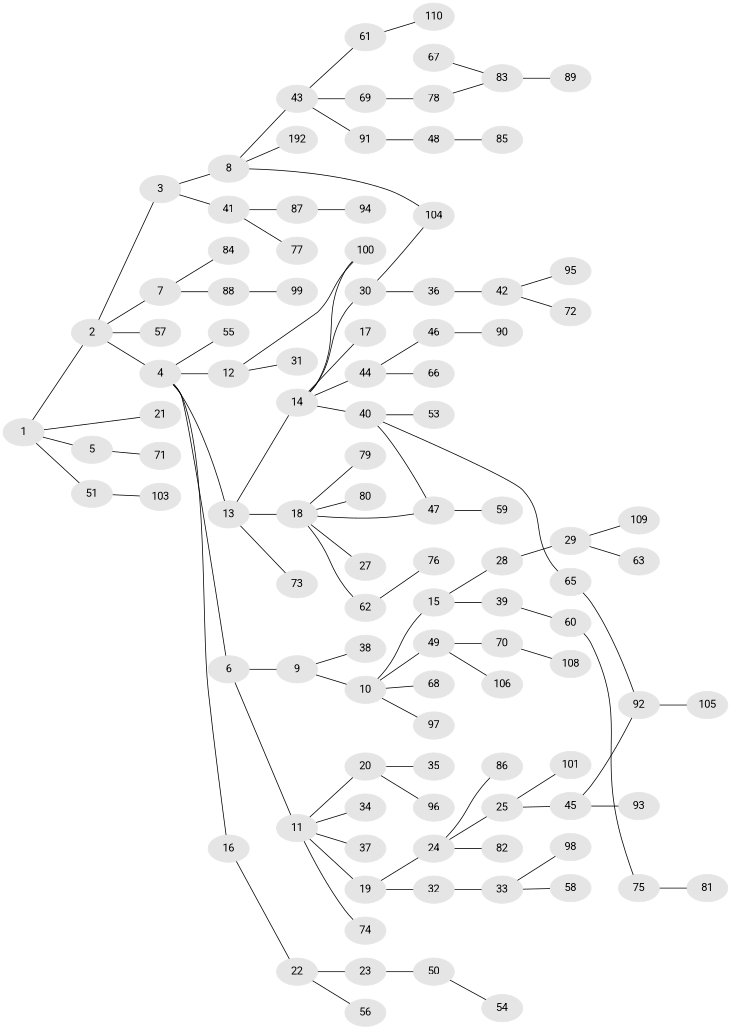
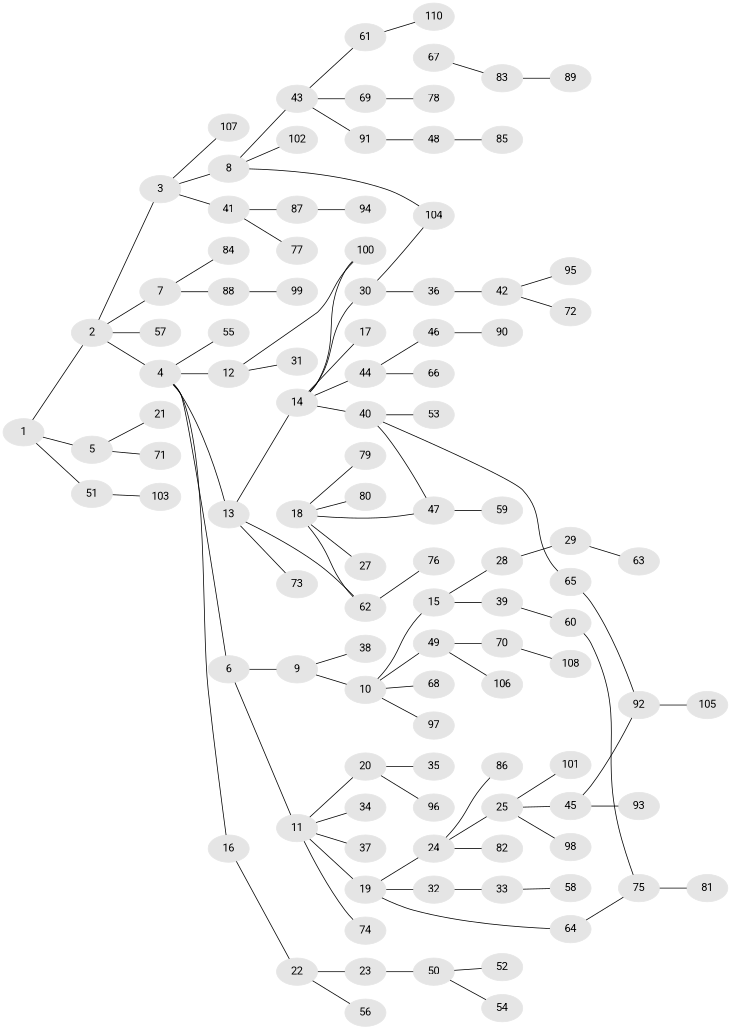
  graph {
    fontname=Roboto
    rankdir=LR
    node [color=gray90 fontname=Roboto style=filled]
    edge [fontname=Roboto]
    1
    2
    5
    21
    51
    3
    4
    7
    57
    71
    103
    8
    41
+   107
    6
    12
    13
    16
    55
    84
    88
    43
-   102 [label=192]
+   102
    104
    77
    87
    9
    11
    31
    100
    14
    18
    73
    22
    10
    38
    19
    20
    34
    37
    74
    99
    61
    69
    91
    15
    49
    68
    97
    28
    39
    70
    106
    24
    32
+   64
    35
    96
    67
    83
    17
    30
    40
    44
    27
    47
    62
    79
    80
    36
    53
    65
    46
    66
    29
    60
    23
    56
    59
    76
    25
    82
    86
    33
    75
    50
+   52
    54
    45
    98
    101
    92
    93
    63
-   109
    42
    48
    85
    58
    72
    95
    94
    110
    78
    90
    105
    108
    81
    89
    1 -- 2
    1 -- 5
-   1 -- 21
+   5 -- 21
    1 -- 51
    2 -- 3
    2 -- 4
    2 -- 7
    2 -- 57
    5 -- 71
    51 -- 103
    3 -- 8
    3 -- 41
+   3 -- 107
    4 -- 6
    4 -- 12
    4 -- 13
    4 -- 16
    4 -- 55
    7 -- 84
    7 -- 88
    8 -- 43
    8 -- 102
    8 -- 104
    41 -- 77
    41 -- 87
    6 -- 9
    6 -- 11
    12 -- 31
    12 -- 100
    13 -- 14
-   13 -- 18
+   13 -- 62
    13 -- 73
    16 -- 22
    88 -- 99
    43 -- 61
    43 -- 69
    43 -- 91
    87 -- 94
    9 -- 10
    9 -- 38
    11 -- 19
    11 -- 20
    11 -- 34
    11 -- 37
    11 -- 74
    14 -- 100
    14 -- 17
    14 -- 30
    14 -- 40
    14 -- 44
    18 -- 27
    18 -- 47
    18 -- 62
    18 -- 79
    18 -- 80
    22 -- 23
    22 -- 56
    10 -- 15
    10 -- 49
    10 -- 68
    10 -- 97
    19 -- 24
    19 -- 32
+   19 -- 64
    20 -- 35
    20 -- 96
    61 -- 110
    69 -- 78
    91 -- 48
    15 -- 28
    15 -- 39
    49 -- 70
    49 -- 106
    28 -- 29
    39 -- 60
    70 -- 108
    24 -- 25
    24 -- 82
    24 -- 86
    32 -- 33
+   64 -- 75
    67 -- 83
    83 -- 89
    30 -- 104
    30 -- 36
    40 -- 47
    40 -- 53
    40 -- 65
    44 -- 46
    44 -- 66
    47 -- 59
    62 -- 76
    36 -- 42
    65 -- 92
    46 -- 90
    29 -- 63
-   29 -- 109
    60 -- 75
    23 -- 50
    25 -- 45
-   33 -- 98
+   25 -- 98
    25 -- 101
    33 -- 58
    75 -- 81
+   50 -- 52
    50 -- 54
    45 -- 92
    45 -- 93
    92 -- 105
    42 -- 72
    42 -- 95
    48 -- 85
-   78 -- 83
  }
